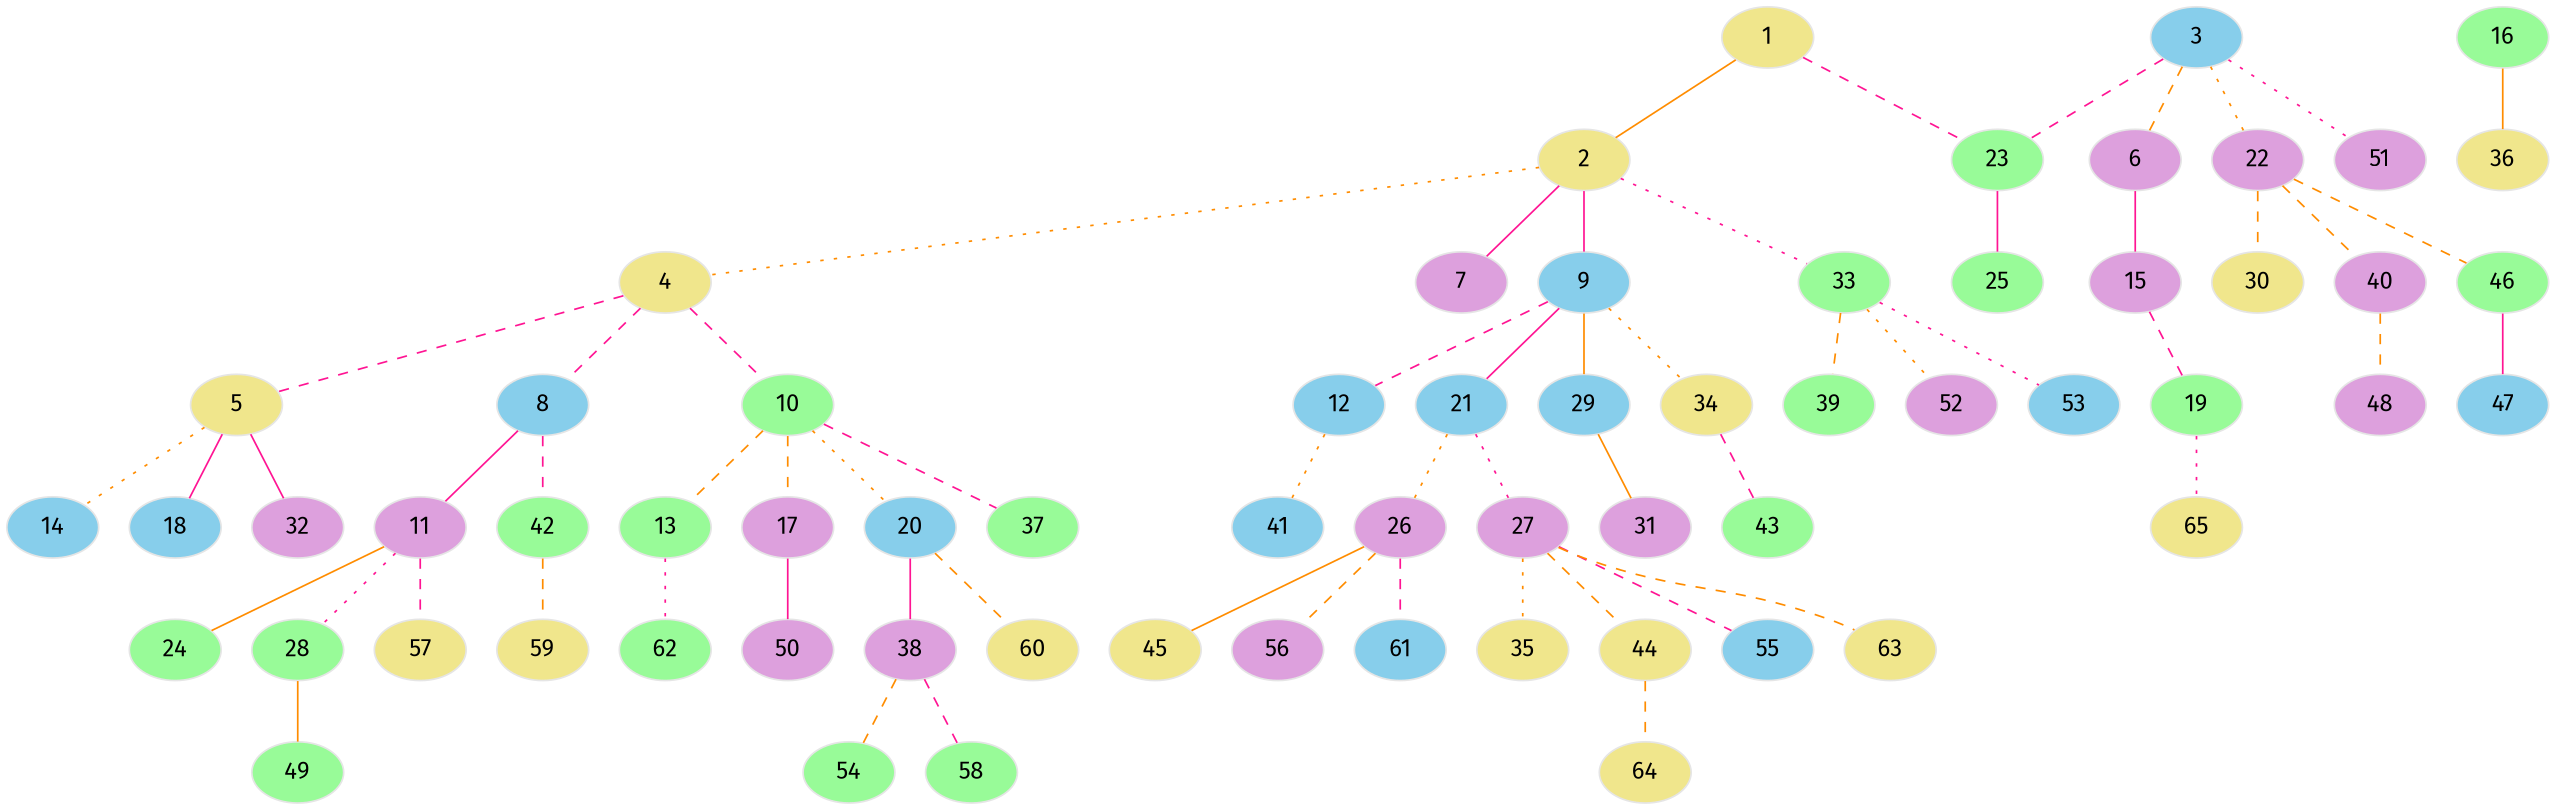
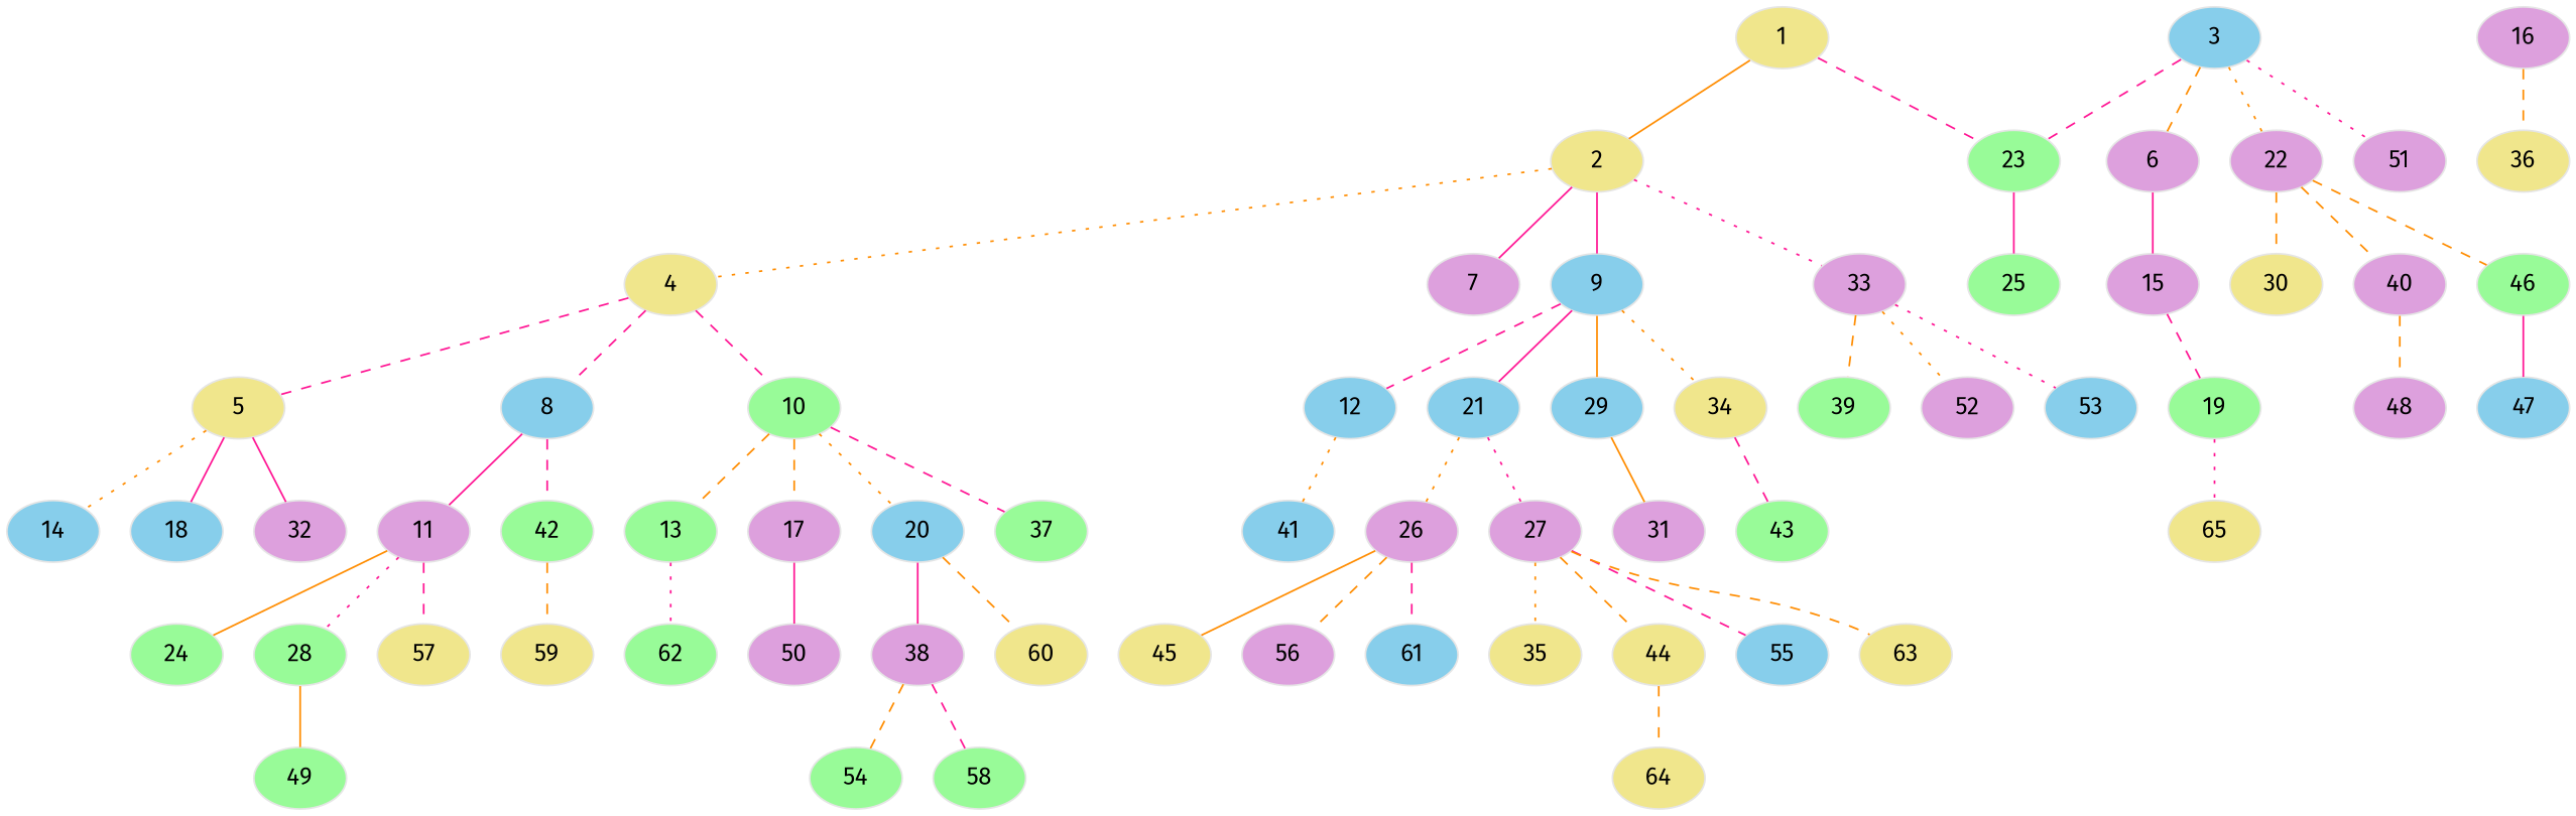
  graph {
    fontname="Fira Sans"
    node [color=gray90 fillcolor=plum fontname="Fira Sans" style=filled]
    edge [color=deeppink fontname="Fira Sans" style=dashed]
    1 [fillcolor=khaki]
    2 [fillcolor=khaki]
    23 [fillcolor=palegreen]
    4 [fillcolor=khaki]
    7
    9 [fillcolor=skyblue]
-   33 [fillcolor=palegreen]
+   33
    3 [fillcolor=skyblue]
    6
    22
    51
    5 [fillcolor=khaki]
    8 [fillcolor=skyblue]
    10 [fillcolor=palegreen]
    12 [fillcolor=skyblue]
    21 [fillcolor=skyblue]
    29 [fillcolor=skyblue]
    34 [fillcolor=khaki]
    39 [fillcolor=palegreen]
    52
    53 [fillcolor=skyblue]
    15
    30 [fillcolor=khaki]
    40
    46 [fillcolor=palegreen]
    25 [fillcolor=palegreen]
    14 [fillcolor=skyblue]
    18 [fillcolor=skyblue]
    32
    11
    42 [fillcolor=palegreen]
    13 [fillcolor=palegreen]
    17
    20 [fillcolor=skyblue]
    37 [fillcolor=palegreen]
    36 [fillcolor=khaki]
-   16 [fillcolor=palegreen]
+   16
    19 [fillcolor=palegreen]
    24 [fillcolor=palegreen]
    28 [fillcolor=palegreen]
    57 [fillcolor=khaki]
    59 [fillcolor=khaki]
    41 [fillcolor=skyblue]
    26
    27
    31
    43 [fillcolor=palegreen]
    62 [fillcolor=palegreen]
    50
    38
    60 [fillcolor=khaki]
    49 [fillcolor=palegreen]
    65 [fillcolor=khaki]
    54 [fillcolor=palegreen]
    58 [fillcolor=palegreen]
    45 [fillcolor=khaki]
    56
    61 [fillcolor=skyblue]
    35 [fillcolor=khaki]
    44 [fillcolor=khaki]
    55 [fillcolor=skyblue]
    63 [fillcolor=khaki]
    48
    47 [fillcolor=skyblue]
    64 [fillcolor=khaki]
    1 -- 2 [color=darkorange style=solid]
    1 -- 23
    2 -- 4 [color=darkorange style=dotted]
    2 -- 7 [style=solid]
    2 -- 9 [style=solid]
    2 -- 33 [style=dotted]
    23 -- 25 [style=solid]
    4 -- 5
    4 -- 8
    4 -- 10
    9 -- 12
    9 -- 21 [style=solid]
    9 -- 29 [color=darkorange style=solid]
    9 -- 34 [color=darkorange style=dotted]
    33 -- 39 [color=darkorange]
    33 -- 52 [color=darkorange style=dotted]
    33 -- 53 [style=dotted]
    3 -- 23
    3 -- 6 [color=darkorange]
    3 -- 22 [color=darkorange style=dotted]
    3 -- 51 [style=dotted]
    6 -- 15 [style=solid]
    22 -- 30 [color=darkorange]
    22 -- 40 [color=darkorange]
    22 -- 46 [color=darkorange]
    5 -- 14 [color=darkorange style=dotted]
    5 -- 18 [style=solid]
    5 -- 32 [style=solid]
    8 -- 11 [style=solid]
    8 -- 42
    10 -- 13 [color=darkorange]
    10 -- 17 [color=darkorange]
    10 -- 20 [color=darkorange style=dotted]
    10 -- 37
    12 -- 41 [color=darkorange style=dotted]
    21 -- 26 [color=darkorange style=dotted]
    21 -- 27 [style=dotted]
    29 -- 31 [color=darkorange style=solid]
    34 -- 43
    15 -- 19
    40 -- 48 [color=darkorange]
    46 -- 47 [style=solid]
    11 -- 24 [color=darkorange style=solid]
    11 -- 28 [style=dotted]
    11 -- 57
    42 -- 59 [color=darkorange]
    13 -- 62 [style=dotted]
    17 -- 50 [style=solid]
    20 -- 38 [style=solid]
    20 -- 60 [color=darkorange]
-   16 -- 36 [color=darkorange style=solid]
+   16 -- 36 [color=darkorange]
    19 -- 65 [style=dotted]
    28 -- 49 [color=darkorange style=solid]
    26 -- 45 [color=darkorange style=solid]
    26 -- 56 [color=darkorange]
    26 -- 61
    27 -- 35 [color=darkorange style=dotted]
    27 -- 44 [color=darkorange]
    27 -- 55
    27 -- 63 [color=darkorange]
    38 -- 54 [color=darkorange]
    38 -- 58
    44 -- 64 [color=darkorange]
  }
